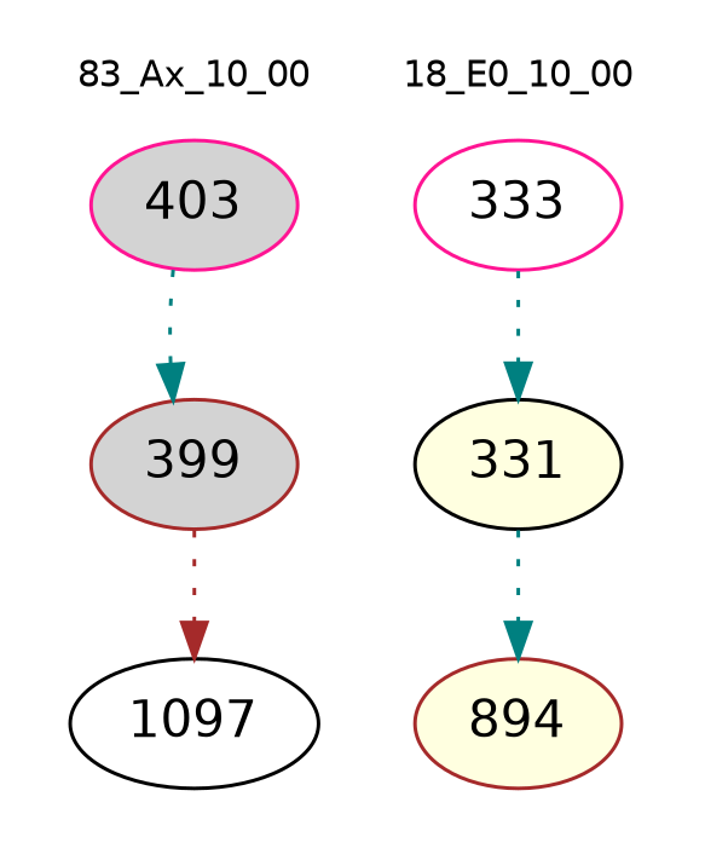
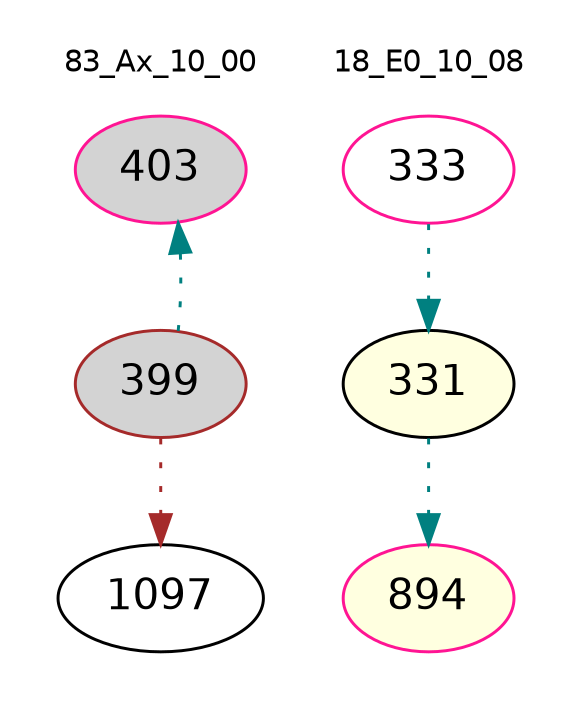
  digraph {
    fontname="DejaVu Sans"
    node [color=deeppink fillcolor=lightgrey fontname="DejaVu Sans" style=filled]
    edge [color=teal fontname="DejaVu Sans" style=dotted]
    n1 [label=403]
    n2 [color=brown label=399]
    n3 [color=black fillcolor=white label=1097]
    n4 [fillcolor=white label=333]
    n5 [color=black fillcolor=lightyellow label=331]
-   n6 [color=brown fillcolor=lightyellow label=894]
+   n6 [fillcolor=lightyellow label=894]
    subgraph cluster_1 {
      color=white
      fontsize=10
      label="83_Ax_10_00"
      n1
      n2
      n3
    }
    subgraph cluster_2 {
      color=white
      fontsize=10
-     label="18_E0_10_00"
+     label="18_E0_10_08"
      n4
      n5
      n6
    }
-   n1 -> n2
+   n2 -> n1
    n2 -> n3 [color=brown]
    n4 -> n5
    n5 -> n6
  }
